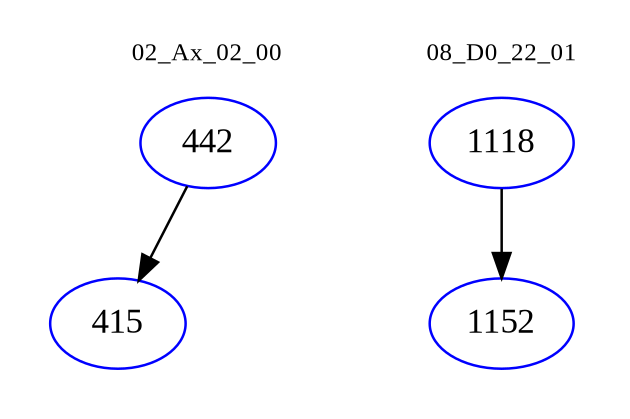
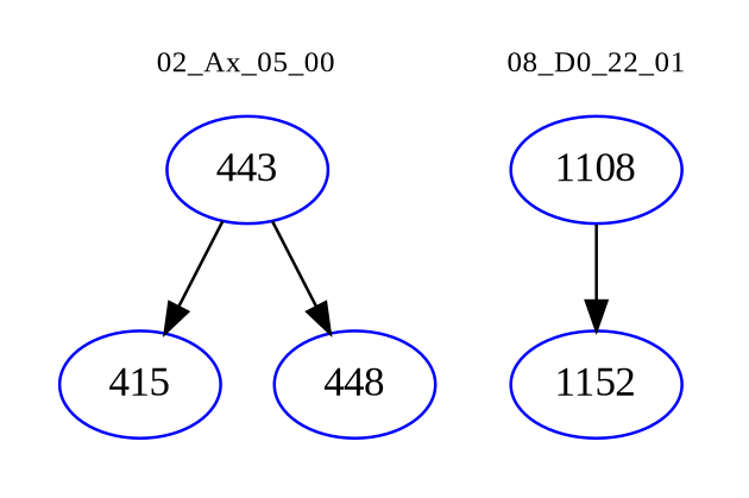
  digraph {
    fontname="Liberation Serif"
    node [color=blue fontname="Liberation Serif"]
    edge [color=black fontname="Liberation Serif"]
-   n1 [label=442]
+   n1 [label=443]
    n2 [label=415]
-   n4 [label=1118]
+   n3 [label=448]
+   n4 [label=1108]
    n5 [label=1152]
    subgraph cluster_1 {
      color=white
      fontsize=10
-     label="02_Ax_02_00"
+     label="02_Ax_05_00"
      n1
      n2
+     n3
    }
    subgraph cluster_2 {
      color=white
      fontsize=10
      label="08_D0_22_01"
      n4
      n5
    }
    n1 -> n2
+   n1 -> n3
    n4 -> n5
  }
